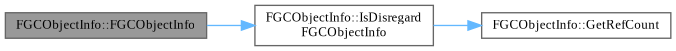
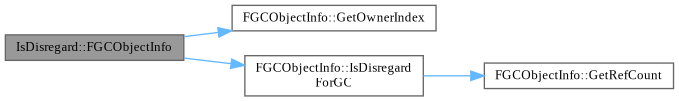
  digraph {
    fontname="Liberation Serif"
    rankdir=LR
    node [color=grey40 fillcolor=white fontname="Liberation Serif" fontsize=10 shape=box style=filled]
    edge [color=steelblue1 fontname="Liberation Serif" fontsize=10 labelfontname=Helvetica labelfontsize=10 style=solid]
-   n1 [color=gray40 fillcolor=grey60 fontcolor=black height=0.2 label="FGCObjectInfo::FGCObjectInfo" width=0.4]
-   n3 [height=0.2 label="FGCObjectInfo::IsDisregard\lFGCObjectInfo" width=0.4]
+   n1 [color=gray40 fillcolor=grey60 fontcolor=black height=0.2 label="IsDisregard::FGCObjectInfo" width=0.4]
+   n2 [height=0.2 label="FGCObjectInfo::GetOwnerIndex" width=0.4]
+   n3 [height=0.2 label="FGCObjectInfo::IsDisregard\lForGC" width=0.4]
    n4 [height=0.2 label="FGCObjectInfo::GetRefCount" width=0.4]
+   n1 -> n2
    n1 -> n3
    n3 -> n4
  }
